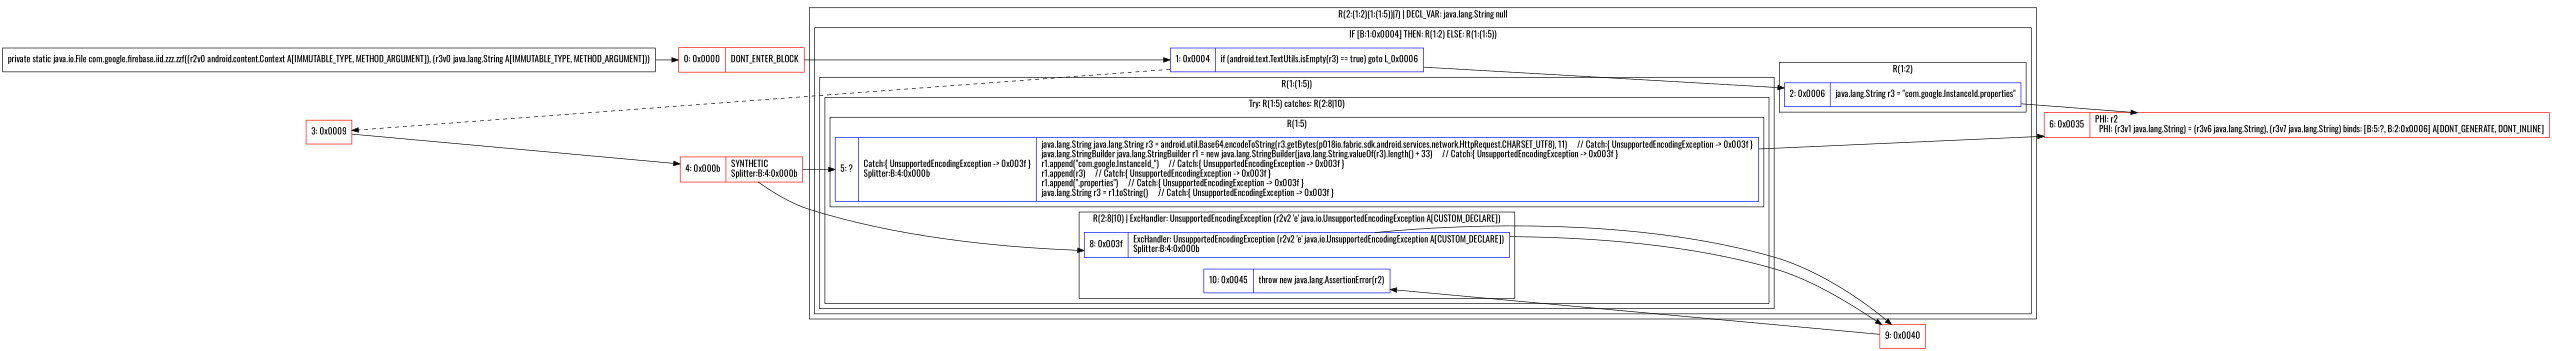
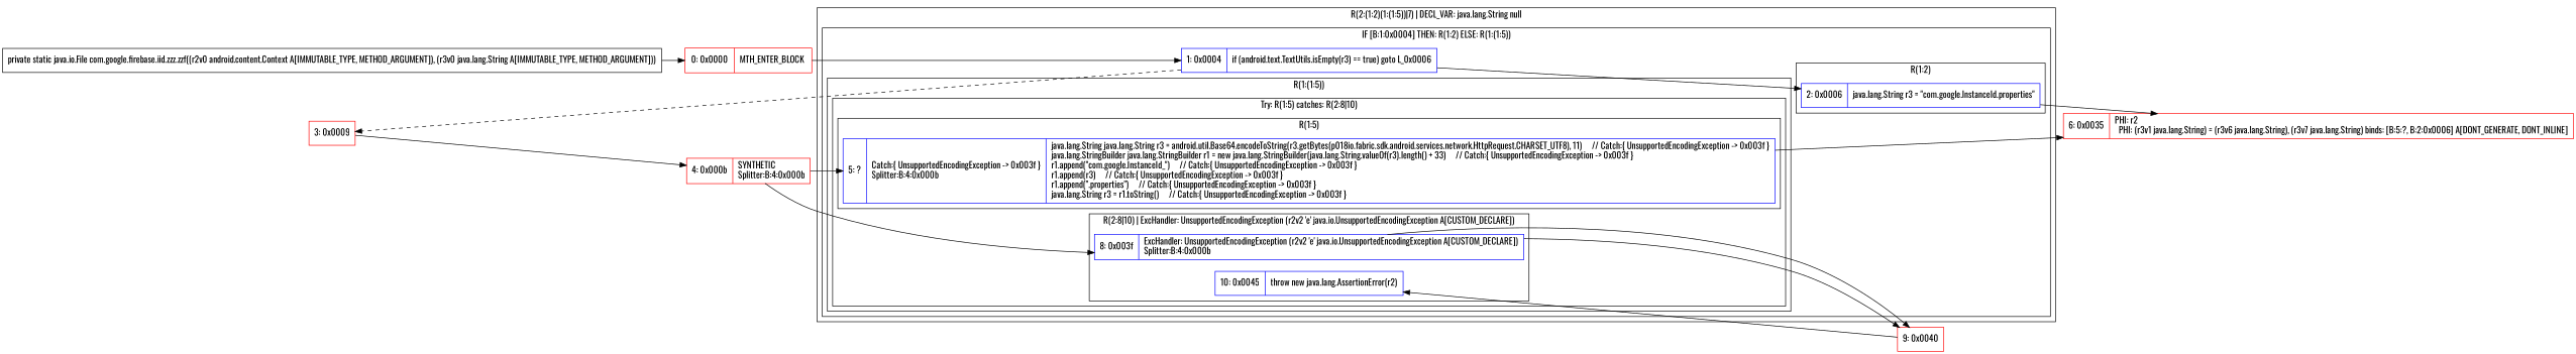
  digraph {
    fontname=Oswald
    rankdir=LR
    node [color=blue fontname=Oswald shape=record]
    edge [fontname=Oswald]
    n1 [label="{2\:\ 0x0006|java.lang.String r3 = \"com.google.InstanceId.properties\"\l}"]
    n2 [label="{5\:\ ?|Catch:\{ UnsupportedEncodingException \-\> 0x003f \}\lSplitter:B:4:0x000b\l|java.lang.String java.lang.String r3 = android.util.Base64.encodeToString(r3.getBytes(p018io.fabric.sdk.android.services.network.HttpRequest.CHARSET_UTF8), 11)     \/\/ Catch:\{ UnsupportedEncodingException \-\> 0x003f \}\ljava.lang.StringBuilder java.lang.StringBuilder r1 = new java.lang.StringBuilder(java.lang.String.valueOf(r3).length() + 33)     \/\/ Catch:\{ UnsupportedEncodingException \-\> 0x003f \}\lr1.append(\"com.google.InstanceId_\")     \/\/ Catch:\{ UnsupportedEncodingException \-\> 0x003f \}\lr1.append(r3)     \/\/ Catch:\{ UnsupportedEncodingException \-\> 0x003f \}\lr1.append(\".properties\")     \/\/ Catch:\{ UnsupportedEncodingException \-\> 0x003f \}\ljava.lang.String r3 = r1.toString()     \/\/ Catch:\{ UnsupportedEncodingException \-\> 0x003f \}\l}"]
    n3 [label="{8\:\ 0x003f|ExcHandler: UnsupportedEncodingException (r2v2 'e' java.io.UnsupportedEncodingException A[CUSTOM_DECLARE])\lSplitter:B:4:0x000b\l}"]
    n4 [label="{10\:\ 0x0045|throw new java.lang.AssertionError(r2)\l}"]
    n5 [label="{1\:\ 0x0004|if (android.text.TextUtils.isEmpty(r3) == true) goto L_0x0006\l}"]
    n6 [color=red label="{6\:\ 0x0035|PHI: r2 \l  PHI: (r3v1 java.lang.String) = (r3v6 java.lang.String), (r3v7 java.lang.String) binds: [B:5:?, B:2:0x0006] A[DONT_GENERATE, DONT_INLINE]\l}"]
    n7 [color=red label="{9\:\ 0x0040}"]
    n8 [color=red label="{3\:\ 0x0009}"]
    n9 [color=red label="{4\:\ 0x000b|SYNTHETIC\lSplitter:B:4:0x000b\l}"]
-   n10 [color=red label="{0\:\ 0x0000|DONT_ENTER_BLOCK\l}"]
+   n10 [color=red label="{0\:\ 0x0000|MTH_ENTER_BLOCK\l}"]
    n11 [label="{private static java.io.File com.google.firebase.iid.zzz.zzf((r2v0 android.content.Context A[IMMUTABLE_TYPE, METHOD_ARGUMENT]), (r3v0 java.lang.String A[IMMUTABLE_TYPE, METHOD_ARGUMENT])) }" color=""]
    subgraph cluster_1 {
      label="R(2:(1:2)(1:(1:5))|7) | DECL_VAR: java.lang.String null\l"
      subgraph cluster_2 {
        label="IF [B:1:0x0004] THEN: R(1:2) ELSE: R(1:(1:5))"
        n5
        subgraph cluster_3 {
          label="R(1:2)"
          n1
        }
        subgraph cluster_4 {
          label="R(1:(1:5))"
          subgraph cluster_5 {
            label="Try: R(1:5) catches: R(2:8|10)"
            subgraph cluster_6 {
              label="R(1:5)"
              n2
            }
            subgraph cluster_7 {
              label="R(2:8|10) | ExcHandler: UnsupportedEncodingException (r2v2 'e' java.io.UnsupportedEncodingException A[CUSTOM_DECLARE])\l"
              n3
              n4
            }
          }
        }
      }
    }
    subgraph cluster_8 {
      label="R(2:8|10) | ExcHandler: UnsupportedEncodingException (r2v2 'e' java.io.UnsupportedEncodingException A[CUSTOM_DECLARE])\l"
    }
    n1 -> n6
    n2 -> n6
    n3 -> n7
    n3 -> n7
    n5 -> n1
    n5 -> n8 [style=dashed]
    n7 -> n4
    n8 -> n9
    n9 -> n2
    n9 -> n3
    n10 -> n5
    n11 -> n10
  }
